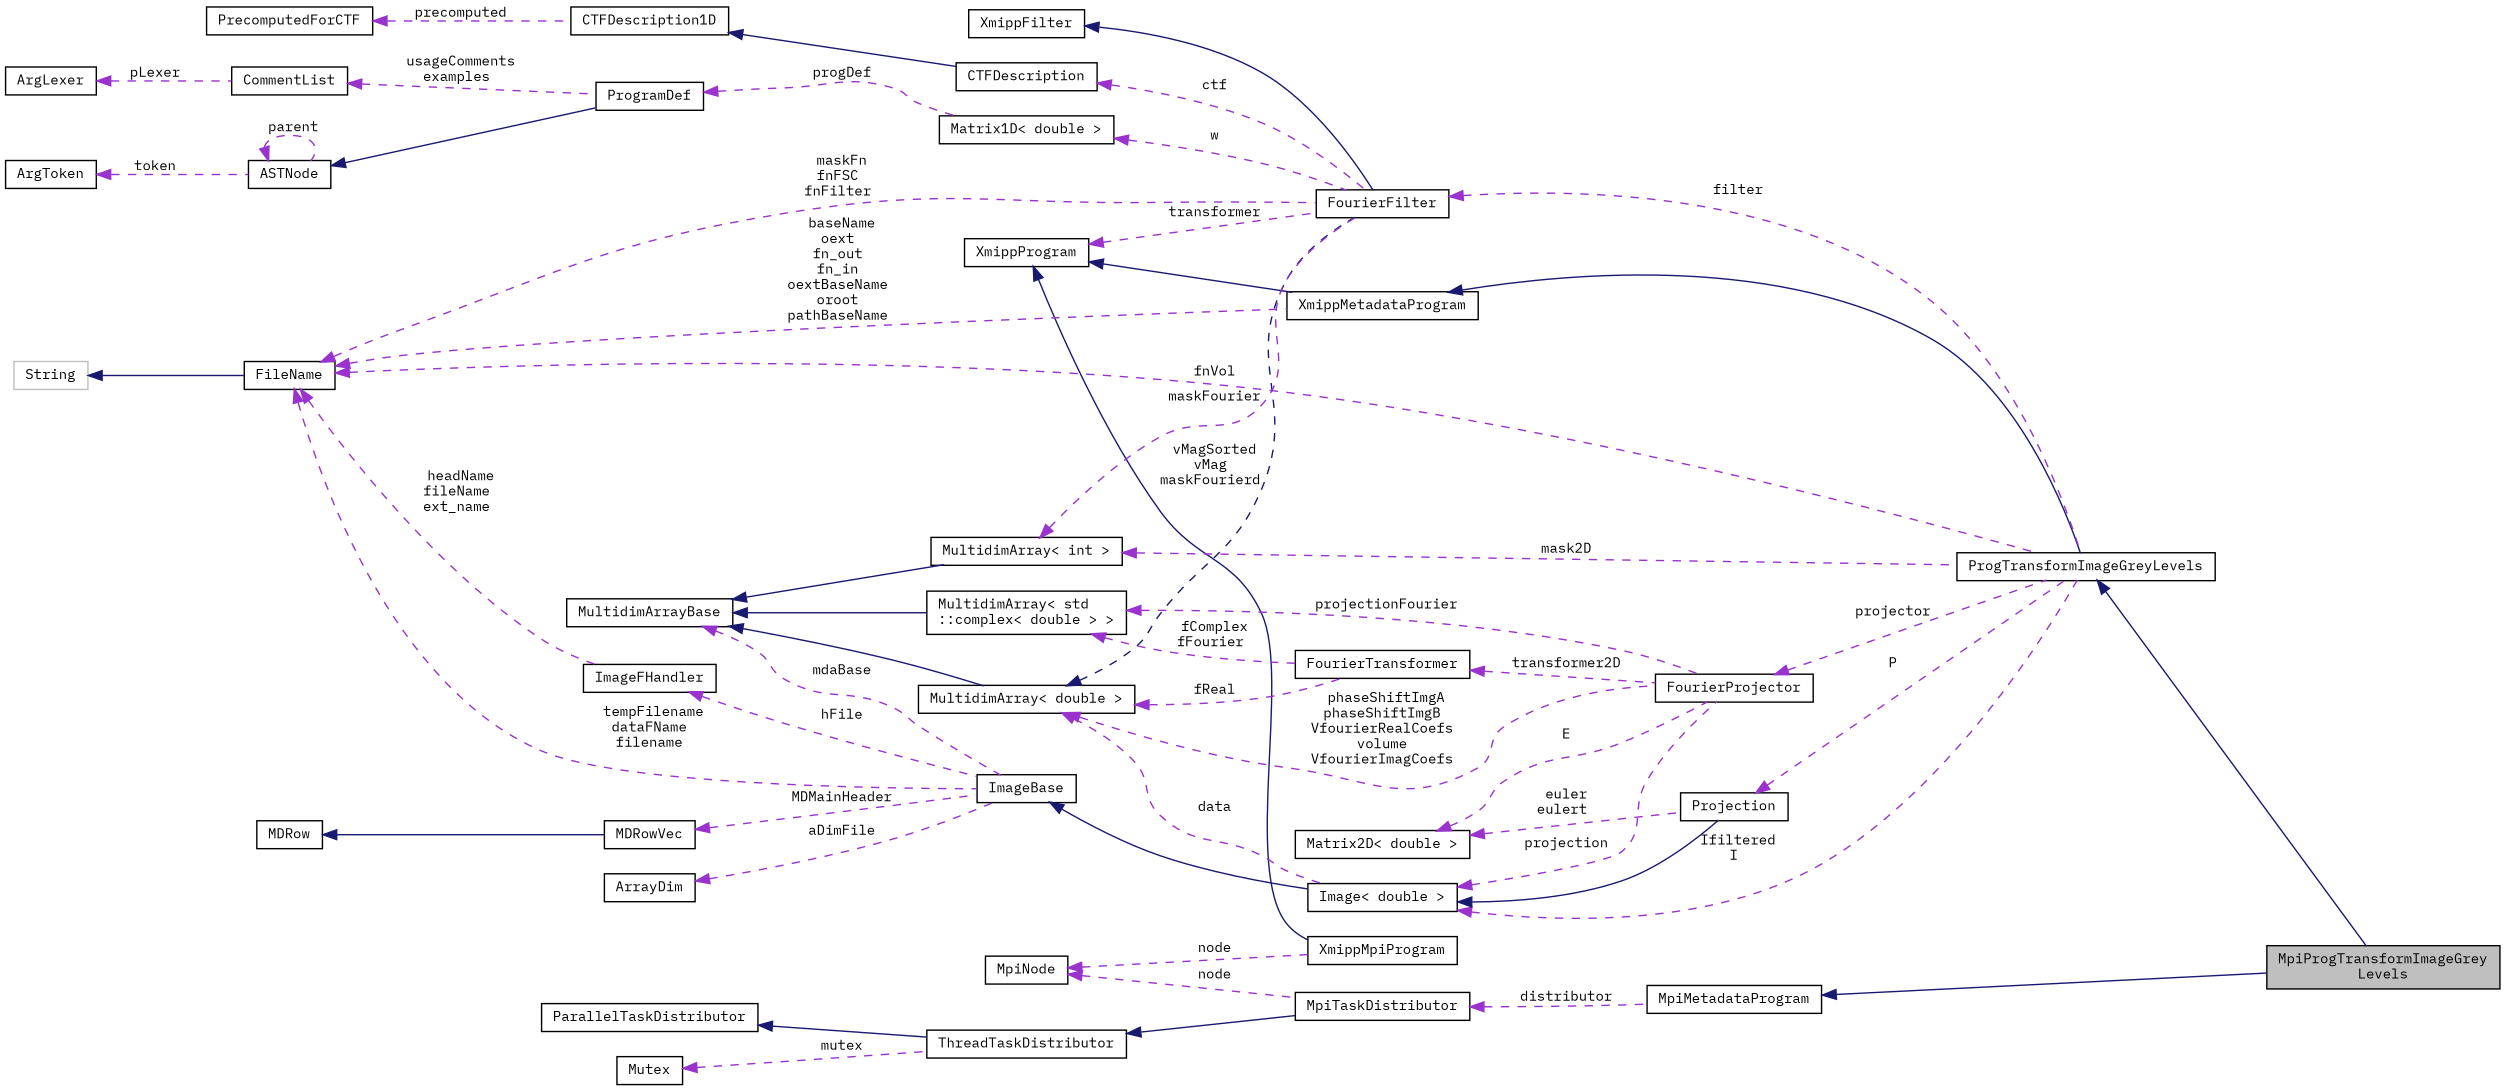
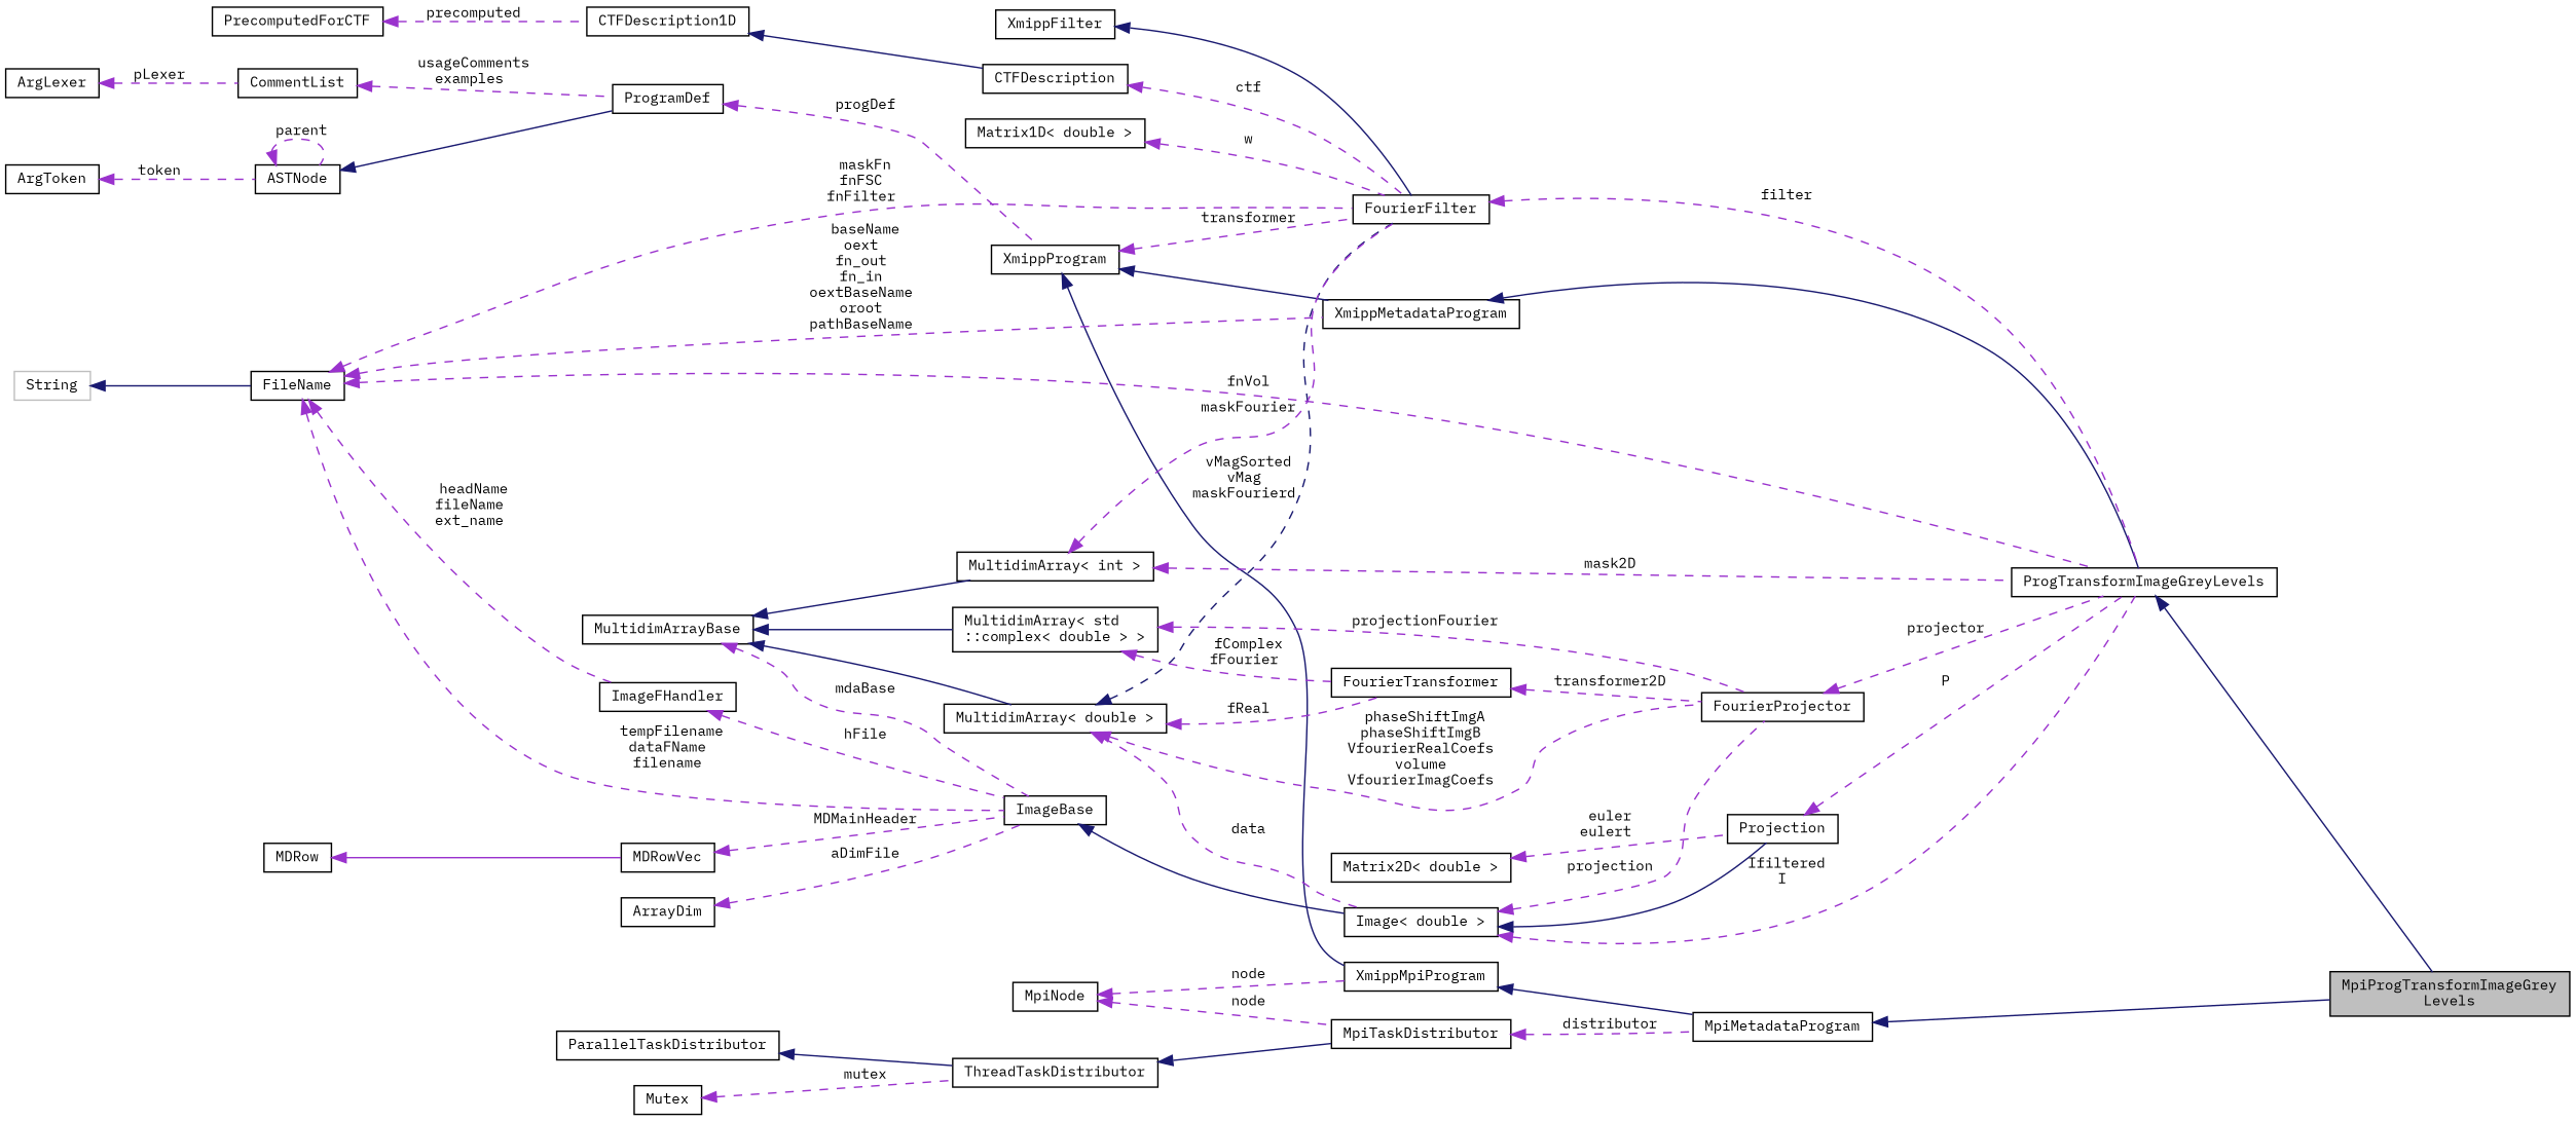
  digraph {
    fontname="IBM Plex Mono"
    rankdir=LR
    node [color=black fillcolor=white fontname="IBM Plex Mono" fontsize=10 shape=record style=filled]
    edge [color=darkorchid3 dir=back fontname="IBM Plex Mono" fontsize=10 labelfontname=Helvetica labelfontsize=10 style=dashed]
    n1 [fillcolor=grey75 fontcolor=black height=0.2 label="MpiProgTransformImageGrey\lLevels" width=0.4]
    n2 [height=0.2 label=ProgTransformImageGreyLevels width=0.4]
    n3 [height=0.2 label=XmippMetadataProgram width=0.4]
    n4 [height=0.2 label=XmippProgram width=0.4]
    n5 [height=0.2 label=XmippMpiProgram width=0.4]
    n6 [height=0.2 label=FourierFilter width=0.4]
    n7 [height=0.2 label=MpiMetadataProgram width=0.4]
    n8 [height=0.2 label=ProgramDef width=0.4]
    n9 [height=0.2 label=ASTNode width=0.4]
    n10 [height=0.2 label=ArgToken width=0.4]
    n11 [height=0.2 label=ArgLexer width=0.4]
    n12 [height=0.2 label=CommentList width=0.4]
    n13 [height=0.2 label=FileName width=0.4]
    n14 [height=0.2 label=ImageBase width=0.4]
    n15 [height=0.2 label=ImageFHandler width=0.4]
    n16 [height=0.2 label="Image\< double \>" width=0.4]
    n17 [color=grey75 height=0.2 label=String width=0.4]
    n18 [height=0.2 label=Projection width=0.4]
    n19 [height=0.2 label=FourierProjector width=0.4]
    n20 [height=0.2 label=MultidimArrayBase width=0.4]
    n21 [height=0.2 label="MultidimArray\< double \>" width=0.4]
    n22 [height=0.2 label="MultidimArray\< std\l::complex\< double \> \>" width=0.4]
    n23 [height=0.2 label="MultidimArray\< int \>" width=0.4]
    n24 [height=0.2 label=FourierTransformer width=0.4]
    n25 [height=0.2 label=MDRowVec width=0.4]
    n26 [height=0.2 label=MDRow width=0.4]
    n27 [height=0.2 label=ArrayDim width=0.4]
    n28 [height=0.2 label="Matrix2D\< double \>" width=0.4]
    n29 [height=0.2 label="Matrix1D\< double \>" width=0.4]
    n30 [height=0.2 label=XmippFilter width=0.4]
    n31 [height=0.2 label=CTFDescription width=0.4]
    n32 [height=0.2 label=CTFDescription1D width=0.4]
    n33 [height=0.2 label=PrecomputedForCTF width=0.4]
    n34 [height=0.2 label=MpiNode width=0.4]
    n35 [height=0.2 label=MpiTaskDistributor width=0.4]
    n36 [height=0.2 label=ThreadTaskDistributor width=0.4]
    n37 [height=0.2 label=ParallelTaskDistributor width=0.4]
    n38 [height=0.2 label=Mutex width=0.4]
    n2 -> n1 [color=midnightblue style=solid]
    n3 -> n2 [color=midnightblue style=solid]
    n4 -> n3 [color=midnightblue style=solid]
    n4 -> n5 [color=midnightblue style=solid]
    n4 -> n6 [label=" transformer"]
+   n5 -> n7 [color=midnightblue style=solid]
    n6 -> n2 [label=" filter"]
    n7 -> n1 [color=midnightblue style=solid]
-   n8 -> n29 [label=" progDef"]
+   n8 -> n4 [label=" progDef"]
    n9 -> n8 [color=midnightblue style=solid]
    n9 -> n9 [label=" parent"]
    n10 -> n9 [label=" token"]
    n11 -> n12 [label=" pLexer"]
    n12 -> n8 [label=" usageComments\nexamples"]
    n13 -> n2 [label=" fnVol"]
    n13 -> n3 [label=" baseName\noext\nfn_out\nfn_in\noextBaseName\noroot\npathBaseName"]
    n13 -> n6 [label=" maskFn\nfnFSC\nfnFilter"]
    n13 -> n14 [label=" tempFilename\ndataFName\nfilename"]
    n13 -> n15 [label=" headName\nfileName\next_name"]
    n14 -> n16 [color=midnightblue style=solid]
    n15 -> n14 [label=" hFile"]
    n16 -> n2 [label=" Ifiltered\nI"]
    n16 -> n18 [color=midnightblue style=solid]
    n16 -> n19 [label=" projection"]
    n17 -> n13 [color=midnightblue style=solid]
    n18 -> n2 [label=" P"]
    n19 -> n2 [label=" projector"]
    n20 -> n14 [label=" mdaBase"]
    n20 -> n21 [color=midnightblue style=solid]
    n20 -> n22 [color=midnightblue style=solid]
    n20 -> n23 [color=midnightblue style=solid]
    n21 -> n6 [color=midnightblue label=" vMagSorted\nvMag\nmaskFourierd"]
    n21 -> n16 [label=" data"]
    n21 -> n19 [label=" phaseShiftImgA\nphaseShiftImgB\nVfourierRealCoefs\nvolume\nVfourierImagCoefs"]
    n21 -> n24 [label=" fReal"]
    n22 -> n19 [label=" projectionFourier"]
    n22 -> n24 [label=" fComplex\nfFourier"]
    n23 -> n2 [label=" mask2D"]
    n23 -> n6 [label=" maskFourier"]
    n24 -> n19 [label=" transformer2D"]
    n25 -> n14 [label=" MDMainHeader"]
-   n26 -> n25 [color=midnightblue style=solid]
+   n26 -> n25 [style=solid]
    n27 -> n14 [label=" aDimFile"]
    n28 -> n18 [label=" euler\neulert"]
-   n28 -> n19 [label=" E"]
    n29 -> n6 [label=" w"]
    n30 -> n6 [color=midnightblue style=solid]
    n31 -> n6 [label=" ctf"]
    n32 -> n31 [color=midnightblue style=solid]
    n33 -> n32 [label=" precomputed"]
    n34 -> n5 [label=" node"]
    n34 -> n35 [label=" node"]
    n35 -> n7 [label=" distributor"]
    n36 -> n35 [color=midnightblue style=solid]
    n37 -> n36 [color=midnightblue style=solid]
    n38 -> n36 [label=" mutex"]
  }
